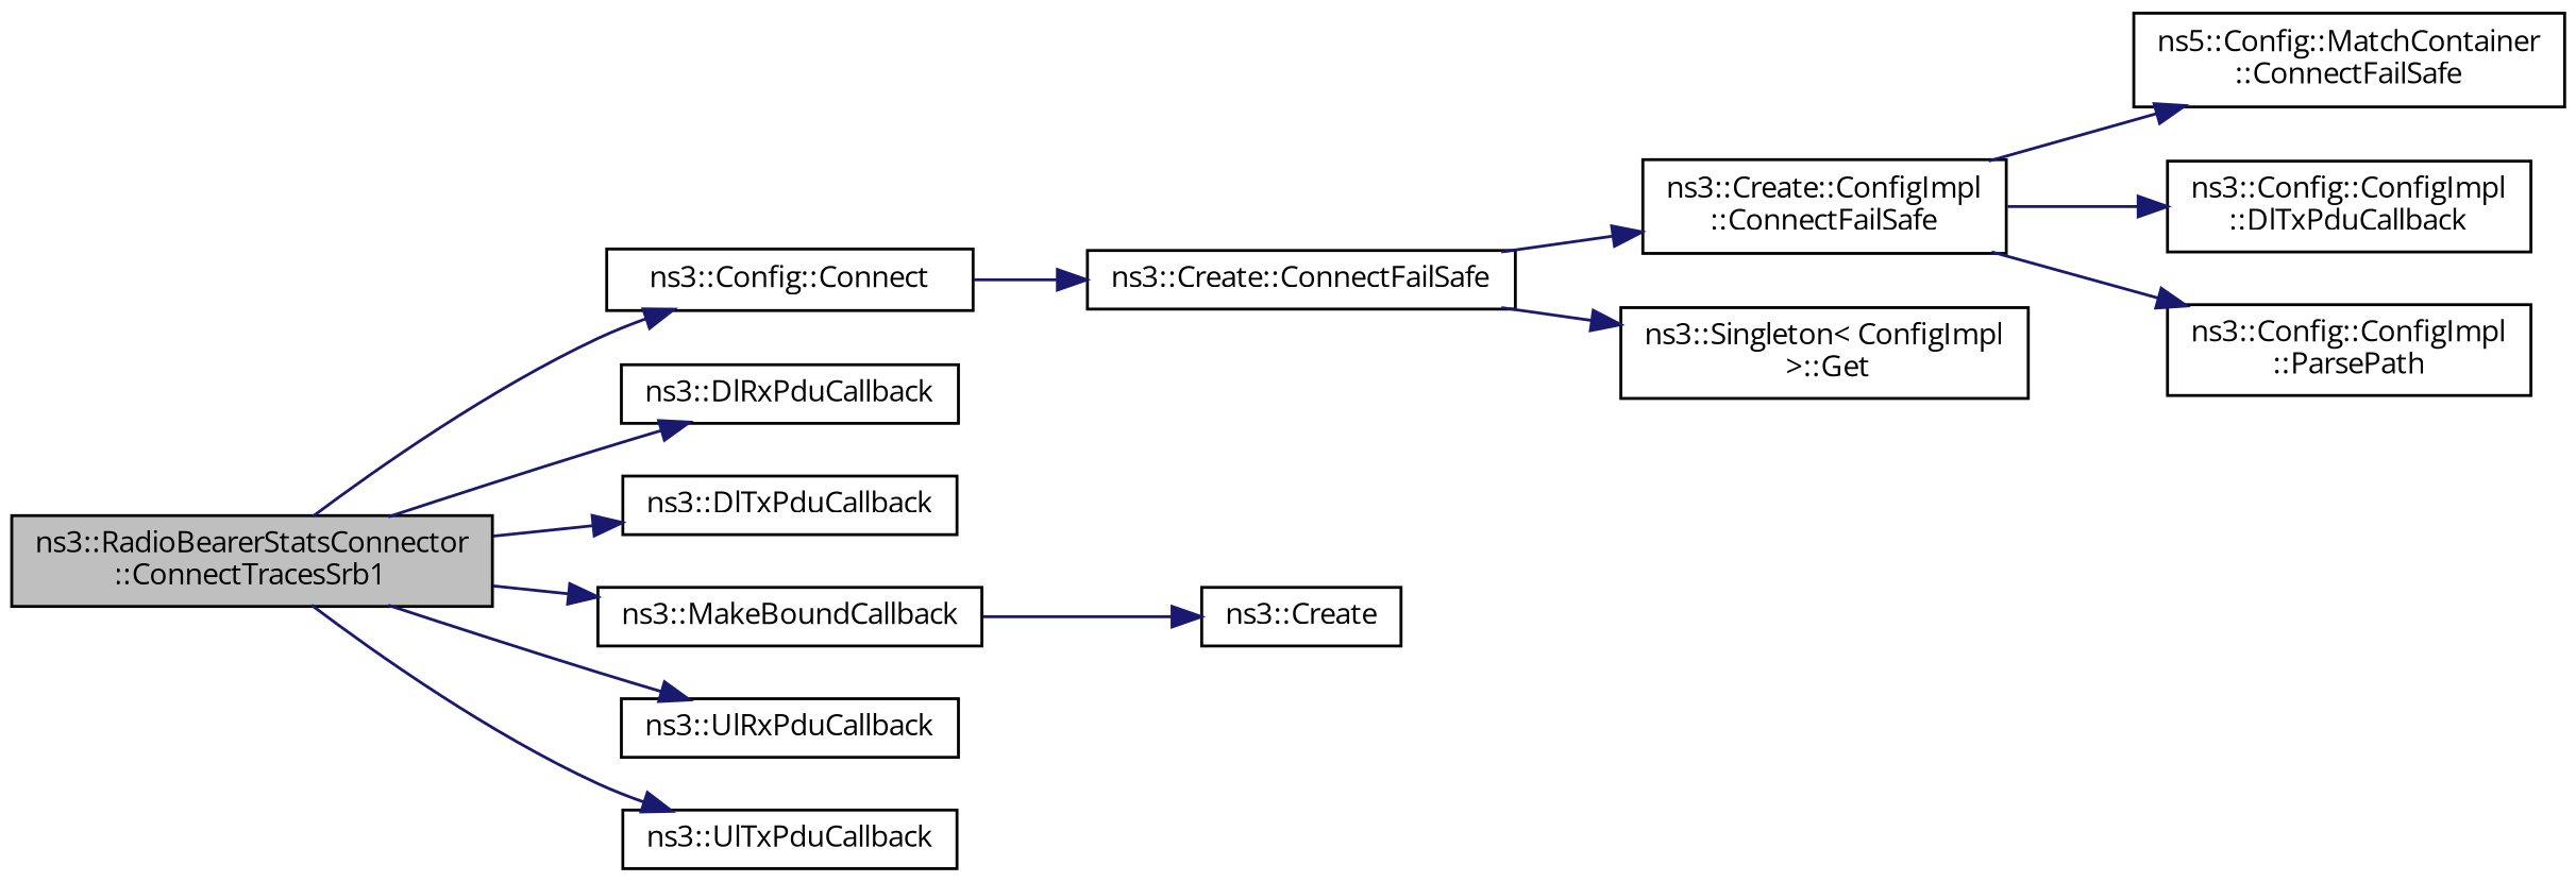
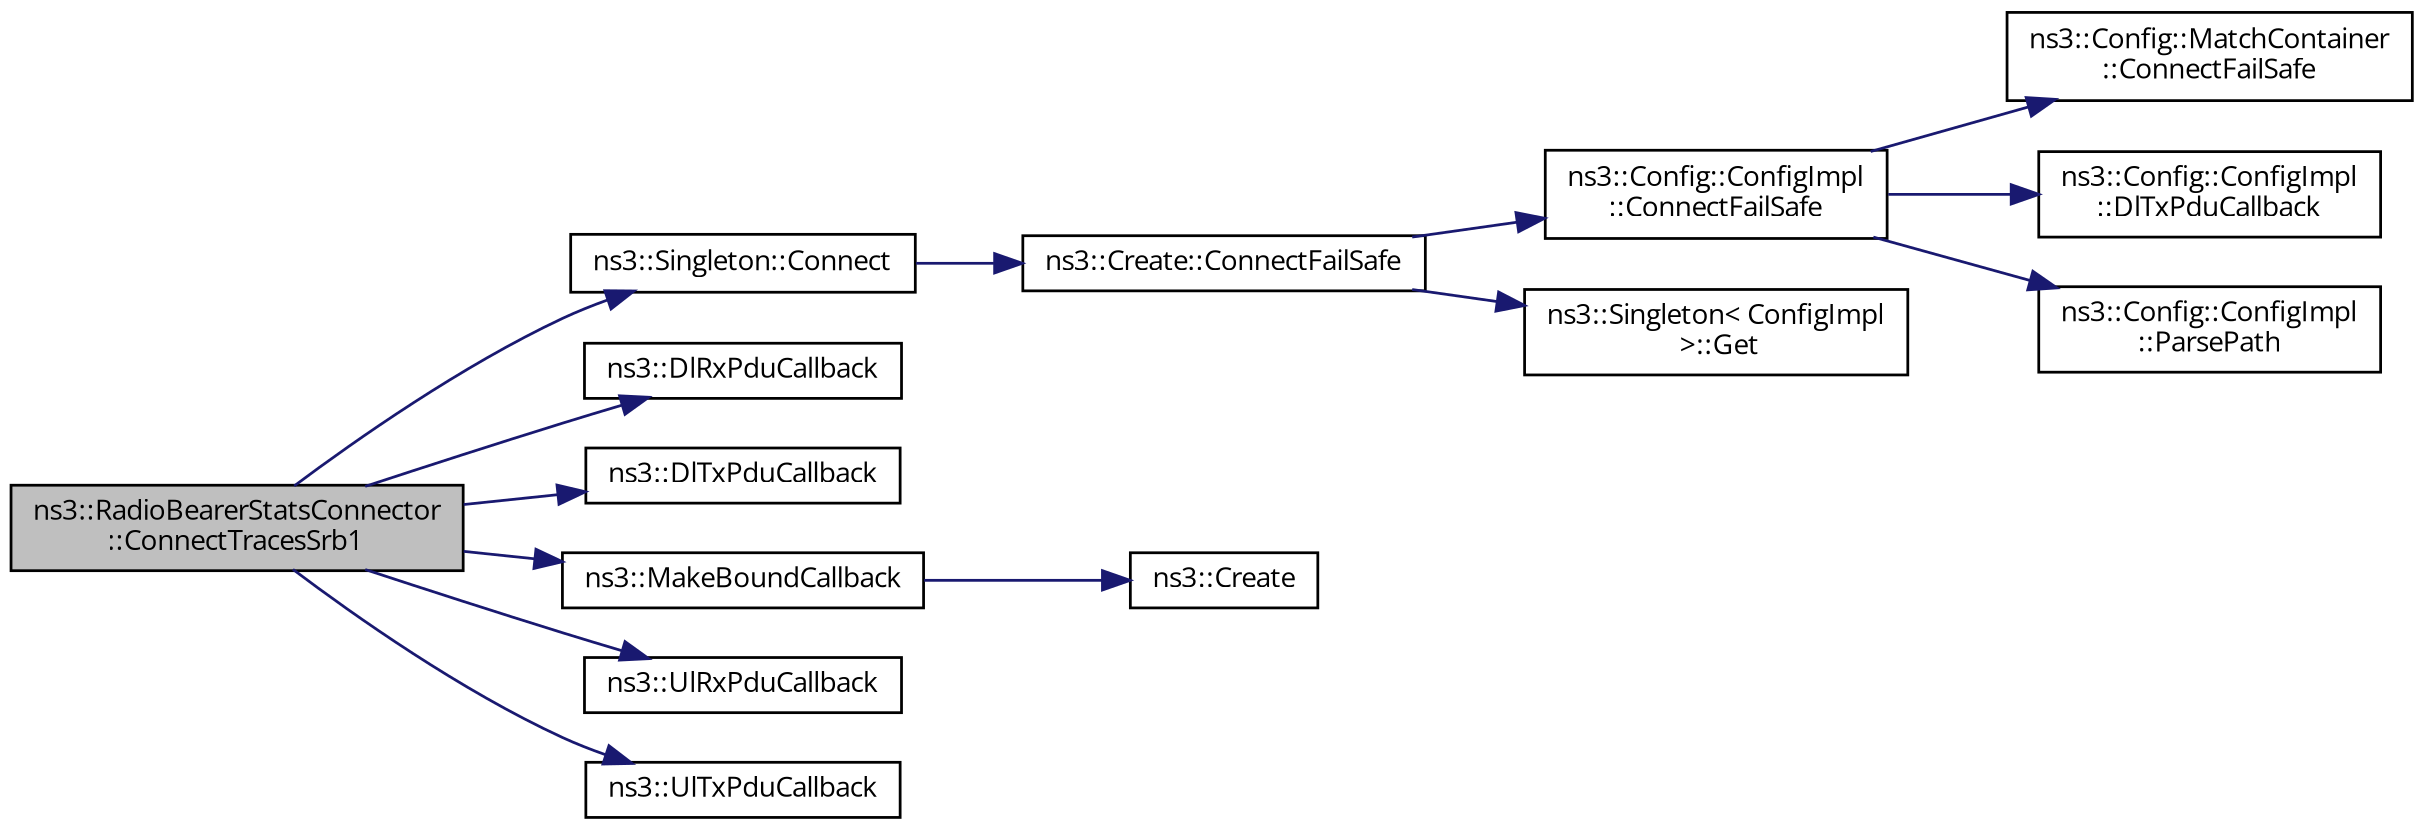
  digraph {
    fontname="Open Sans"
    rankdir=LR
    node [color=black fillcolor=white fontname="Open Sans" fontsize=10 shape=record style=filled]
    edge [color=midnightblue fontname="Open Sans" fontsize=10 labelfontname=Helvetica labelfontsize=10 style=solid]
    n1 [fillcolor=grey75 fontcolor=black height=0.2 label="ns3::RadioBearerStatsConnector\l::ConnectTracesSrb1" width=0.4]
-   n2 [height=0.2 label="ns3::Config::Connect" width=0.4]
+   n2 [height=0.2 label="ns3::Singleton::Connect" width=0.4]
    n3 [height=0.2 label="ns3::DlRxPduCallback" width=0.4]
    n4 [height=0.2 label="ns3::DlTxPduCallback" width=0.4]
    n5 [height=0.2 label="ns3::MakeBoundCallback" width=0.4]
    n6 [height=0.2 label="ns3::UlRxPduCallback" width=0.4]
    n7 [height=0.2 label="ns3::UlTxPduCallback" width=0.4]
    n8 [height=0.2 label="ns3::Create::ConnectFailSafe" width=0.4]
    n9 [height=0.2 label="ns3::Create" width=0.4]
-   n10 [height=0.2 label="ns3::Create::ConfigImpl\l::ConnectFailSafe" width=0.4]
+   n10 [height=0.2 label="ns3::Config::ConfigImpl\l::ConnectFailSafe" width=0.4]
    n11 [height=0.2 label="ns3::Singleton\< ConfigImpl\l \>::Get" width=0.4]
-   n12 [height=0.2 label="ns5::Config::MatchContainer\l::ConnectFailSafe" width=0.4]
+   n12 [height=0.2 label="ns3::Config::MatchContainer\l::ConnectFailSafe" width=0.4]
    n13 [height=0.2 label="ns3::Config::ConfigImpl\l::DlTxPduCallback" width=0.4]
    n14 [height=0.2 label="ns3::Config::ConfigImpl\l::ParsePath" width=0.4]
    n1 -> n2
    n1 -> n3
    n1 -> n4
    n1 -> n5
    n1 -> n6
    n1 -> n7
    n2 -> n8
    n5 -> n9
    n8 -> n10
    n8 -> n11
    n10 -> n12
    n10 -> n13
    n10 -> n14
  }
